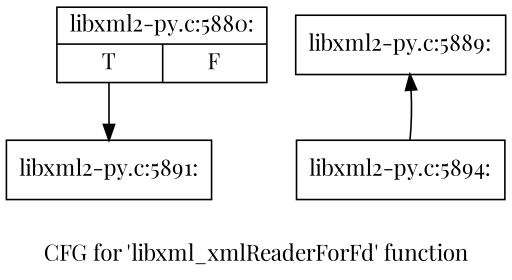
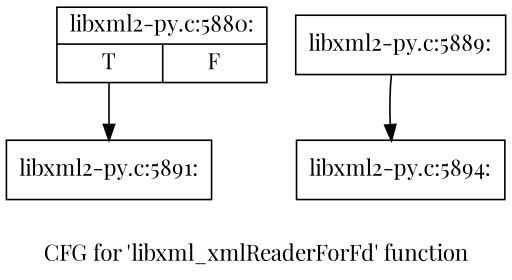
  digraph {
    fontname="Playfair Display"
    label="CFG for 'libxml_xmlReaderForFd' function"
    node [fontname="Playfair Display" shape=record]
    edge [fontname="Playfair Display"]
    n1 [label="{libxml2-py.c:5880:|{<s0>T|<s1>F}}"]
    n2 [label="{libxml2-py.c:5891:}"]
    n3 [label="{libxml2-py.c:5889:}"]
    n4 [label="{libxml2-py.c:5894:}"]
    n1 -> n2 [tailport=s0]
-   n4 -> n3
+   n3 -> n4
  }
